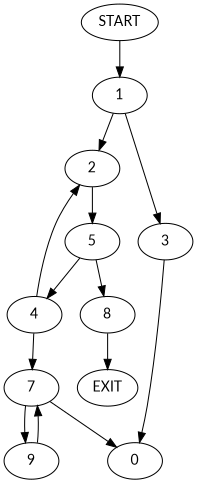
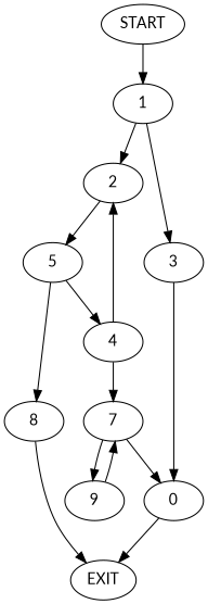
  digraph {
    fontname=Lato
    node [fontname=Lato]
    edge [fontname=Lato]
    n1 [label=START]
    1
    2
    3
    n5 [label=EXIT]
    5
    n7 [label=0]
    4
    7
    8
    9
    n1 -> 1
    1 -> 2
    1 -> 3
    2 -> 5
    3 -> n7
    5 -> 4
    5 -> 8
+   n7 -> n5
    4 -> 2
    4 -> 7
    7 -> n7
    7 -> 9
    8 -> n5
    9 -> 7
  }
